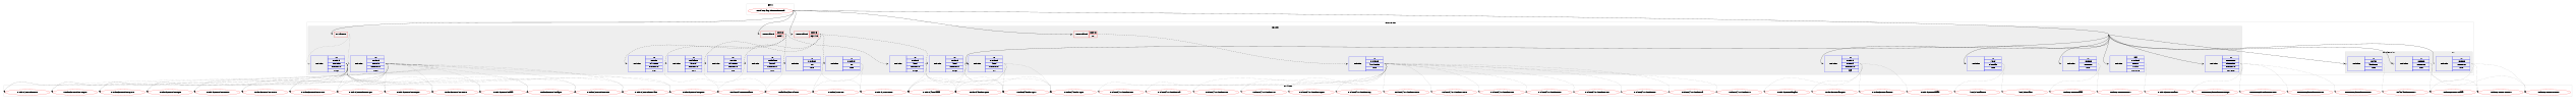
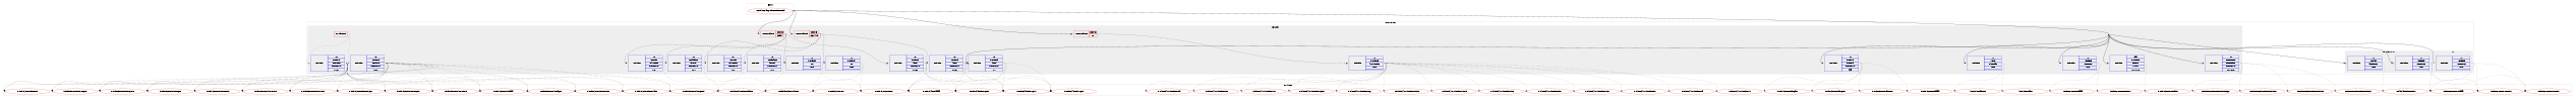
  digraph {
    compound=true
    concentrate=true
    fontname=Helvetica
    fontsize=10
    newrank=true
    rankdir=TB
    ranksep=1.5
    node [color=red fontname=Helvetica fontsize=10]
    edge [arrowhead=vee headport=w style=dotted tailport=e weight=100]
    n1 [label="x11-drivers/xf86-video-geode-2.11.19" width=4]
    n2 [color=blue label=<<TABLE BORDER="0" CELLBORDER="1" CELLSPACING="0" CELLPADDING="4" WIDTH="220"><TR><TD ROWSPAN="6" CELLPADDING="30">pack_dep</TD></TR><TR><TD WIDTH="110">no</TD></TR><TR><TD>sys-devel</TD></TR><TR><TD>automake</TD></TR><TR><TD>greaterequal</TD></TR><TR><TD>1.16.1</TD></TR></TABLE>> shape=none]
    n3 [color=blue label=<<TABLE BORDER="0" CELLBORDER="1" CELLSPACING="0" CELLPADDING="4" WIDTH="220"><TR><TD ROWSPAN="6" CELLPADDING="30">pack_dep</TD></TR><TR><TD WIDTH="110">no</TD></TR><TR><TD>sys-devel</TD></TR><TR><TD>automake</TD></TR><TR><TD>greaterequal</TD></TR><TR><TD>1.15.1</TD></TR></TABLE>> shape=none]
    n4 [label=<<TABLE BORDER="0" CELLBORDER="1" CELLSPACING="0" CELLPADDING="4"><TR><TD CELLPADDING="10">any_of_group</TD></TR></TABLE>> shape=none]
    n5 [color=blue label=<<TABLE BORDER="0" CELLBORDER="1" CELLSPACING="0" CELLPADDING="4" WIDTH="220"><TR><TD ROWSPAN="6" CELLPADDING="30">pack_dep</TD></TR><TR><TD WIDTH="110">no</TD></TR><TR><TD>sys-devel</TD></TR><TR><TD>libtool</TD></TR><TR><TD>greaterequal</TD></TR><TR><TD>2.2.6a</TD></TR></TABLE>> shape=none]
    n6 [color=blue label=<<TABLE BORDER="0" CELLBORDER="1" CELLSPACING="0" CELLPADDING="4" WIDTH="220"><TR><TD ROWSPAN="6" CELLPADDING="30">pack_dep</TD></TR><TR><TD WIDTH="110">no</TD></TR><TR><TD>sys-devel</TD></TR><TR><TD>m4</TD></TR><TR><TD>none</TD></TR><TR><TD></TD></TR></TABLE>> shape=none]
    n7 [color=blue label=<<TABLE BORDER="0" CELLBORDER="1" CELLSPACING="0" CELLPADDING="4" WIDTH="220"><TR><TD ROWSPAN="6" CELLPADDING="30">pack_dep</TD></TR><TR><TD WIDTH="110">no</TD></TR><TR><TD>x11-misc</TD></TR><TR><TD>util-macros</TD></TR><TR><TD>greaterequal</TD></TR><TR><TD>1.18</TD></TR></TABLE>> shape=none]
    n8 [color=blue label=<<TABLE BORDER="0" CELLBORDER="1" CELLSPACING="0" CELLPADDING="4" WIDTH="220"><TR><TD ROWSPAN="6" CELLPADDING="30">pack_dep</TD></TR><TR><TD WIDTH="110">no</TD></TR><TR><TD>media-fonts</TD></TR><TR><TD>font-util</TD></TR><TR><TD>greaterequal</TD></TR><TR><TD>1.2.0</TD></TR></TABLE>> shape=none]
    n9 [label=<<TABLE BORDER="0" CELLBORDER="1" CELLSPACING="0" CELLPADDING="4"><TR><TD ROWSPAN="3" CELLPADDING="10">use_conditional</TD></TR><TR><TD>positive</TD></TR><TR><TD>ppc-aix</TD></TR></TABLE>> shape=none]
    n10 [color=blue label=<<TABLE BORDER="0" CELLBORDER="1" CELLSPACING="0" CELLPADDING="4" WIDTH="220"><TR><TD ROWSPAN="6" CELLPADDING="30">pack_dep</TD></TR><TR><TD WIDTH="110">no</TD></TR><TR><TD>sys-devel</TD></TR><TR><TD>libtool</TD></TR><TR><TD>greaterequal</TD></TR><TR><TD>2.2.6a</TD></TR></TABLE>> shape=none]
    n11 [color=blue label=<<TABLE BORDER="0" CELLBORDER="1" CELLSPACING="0" CELLPADDING="4" WIDTH="220"><TR><TD ROWSPAN="6" CELLPADDING="30">pack_dep</TD></TR><TR><TD WIDTH="110">no</TD></TR><TR><TD>sys-devel</TD></TR><TR><TD>m4</TD></TR><TR><TD>none</TD></TR><TR><TD></TD></TR></TABLE>> shape=none]
    n12 [color=blue label=<<TABLE BORDER="0" CELLBORDER="1" CELLSPACING="0" CELLPADDING="4" WIDTH="220"><TR><TD ROWSPAN="6" CELLPADDING="30">pack_dep</TD></TR><TR><TD WIDTH="110">no</TD></TR><TR><TD>x11-misc</TD></TR><TR><TD>util-macros</TD></TR><TR><TD>greaterequal</TD></TR><TR><TD>1.18</TD></TR></TABLE>> shape=none]
    n13 [color=blue label=<<TABLE BORDER="0" CELLBORDER="1" CELLSPACING="0" CELLPADDING="4" WIDTH="220"><TR><TD ROWSPAN="6" CELLPADDING="30">pack_dep</TD></TR><TR><TD WIDTH="110">no</TD></TR><TR><TD>media-fonts</TD></TR><TR><TD>font-util</TD></TR><TR><TD>greaterequal</TD></TR><TR><TD>1.2.0</TD></TR></TABLE>> shape=none]
    n14 [label=<<TABLE BORDER="0" CELLBORDER="1" CELLSPACING="0" CELLPADDING="4"><TR><TD ROWSPAN="3" CELLPADDING="10">use_conditional</TD></TR><TR><TD>positive</TD></TR><TR><TD>x86-winnt</TD></TR></TABLE>> shape=none]
    n15 [color=blue label=<<TABLE BORDER="0" CELLBORDER="1" CELLSPACING="0" CELLPADDING="4" WIDTH="220"><TR><TD ROWSPAN="6" CELLPADDING="30">pack_dep</TD></TR><TR><TD WIDTH="110">no</TD></TR><TR><TD>sys-kernel</TD></TR><TR><TD>linux-headers</TD></TR><TR><TD>none</TD></TR><TR><TD></TD></TR></TABLE>> shape=none]
    n16 [label=<<TABLE BORDER="0" CELLBORDER="1" CELLSPACING="0" CELLPADDING="4"><TR><TD ROWSPAN="3" CELLPADDING="10">use_conditional</TD></TR><TR><TD>positive</TD></TR><TR><TD>ztv</TD></TR></TABLE>> shape=none]
    n17 [color=blue label=<<TABLE BORDER="0" CELLBORDER="1" CELLSPACING="0" CELLPADDING="4" WIDTH="220"><TR><TD ROWSPAN="6" CELLPADDING="30">pack_dep</TD></TR><TR><TD WIDTH="110">no</TD></TR><TR><TD>app-portage</TD></TR><TR><TD>elt-patches</TD></TR><TR><TD>greaterequal</TD></TR><TR><TD>20170815</TD></TR></TABLE>> shape=none]
    n18 [color=blue label=<<TABLE BORDER="0" CELLBORDER="1" CELLSPACING="0" CELLPADDING="4" WIDTH="220"><TR><TD ROWSPAN="6" CELLPADDING="30">pack_dep</TD></TR><TR><TD WIDTH="110">no</TD></TR><TR><TD>sys-devel</TD></TR><TR><TD>autoconf</TD></TR><TR><TD>greaterequal</TD></TR><TR><TD>2.69</TD></TR></TABLE>> shape=none]
    n19 [color=blue label=<<TABLE BORDER="0" CELLBORDER="1" CELLSPACING="0" CELLPADDING="4" WIDTH="220"><TR><TD ROWSPAN="6" CELLPADDING="30">pack_dep</TD></TR><TR><TD WIDTH="110">no</TD></TR><TR><TD>sys-devel</TD></TR><TR><TD>libtool</TD></TR><TR><TD>greaterequal</TD></TR><TR><TD>2.4</TD></TR></TABLE>> shape=none]
    n20 [color=blue label=<<TABLE BORDER="0" CELLBORDER="1" CELLSPACING="0" CELLPADDING="4" WIDTH="220"><TR><TD ROWSPAN="6" CELLPADDING="30">pack_dep</TD></TR><TR><TD WIDTH="110">no</TD></TR><TR><TD>virtual</TD></TR><TR><TD>pkgconfig</TD></TR><TR><TD>none</TD></TR><TR><TD></TD></TR></TABLE>> shape=none]
    n21 [color=blue label=<<TABLE BORDER="0" CELLBORDER="1" CELLSPACING="0" CELLPADDING="4" WIDTH="220"><TR><TD ROWSPAN="6" CELLPADDING="30">pack_dep</TD></TR><TR><TD WIDTH="110">no</TD></TR><TR><TD>x11-base</TD></TR><TR><TD>xorg-proto</TD></TR><TR><TD>none</TD></TR><TR><TD></TD></TR></TABLE>> shape=none]
    n22 [color=blue label=<<TABLE BORDER="0" CELLBORDER="1" CELLSPACING="0" CELLPADDING="4" WIDTH="220"><TR><TD ROWSPAN="6" CELLPADDING="30">pack_dep</TD></TR><TR><TD WIDTH="110">weak</TD></TR><TR><TD>sys-devel</TD></TR><TR><TD>gettext</TD></TR><TR><TD>smaller</TD></TR><TR><TD>0.18.1.1-r3</TD></TR></TABLE>> shape=none]
    n23 [color=blue label=<<TABLE BORDER="0" CELLBORDER="1" CELLSPACING="0" CELLPADDING="4" WIDTH="220"><TR><TD ROWSPAN="6" CELLPADDING="30">pack_dep</TD></TR><TR><TD WIDTH="110">no</TD></TR><TR><TD>x11-base</TD></TR><TR><TD>xorg-server</TD></TR><TR><TD>none</TD></TR><TR><TD></TD></TR></TABLE>> shape=none]
    n24 [color=blue label=<<TABLE BORDER="0" CELLBORDER="1" CELLSPACING="0" CELLPADDING="4" WIDTH="220"><TR><TD ROWSPAN="6" CELLPADDING="30">pack_dep</TD></TR><TR><TD WIDTH="110">no</TD></TR><TR><TD>x11-libs</TD></TR><TR><TD>libpciaccess</TD></TR><TR><TD>none</TD></TR><TR><TD></TD></TR></TABLE>> shape=none]
    n25 [color=blue label=<<TABLE BORDER="0" CELLBORDER="1" CELLSPACING="0" CELLPADDING="4" WIDTH="220"><TR><TD ROWSPAN="6" CELLPADDING="30">pack_dep</TD></TR><TR><TD WIDTH="110">no</TD></TR><TR><TD>x11-base</TD></TR><TR><TD>xorg-server</TD></TR><TR><TD>none</TD></TR><TR><TD></TD></TR></TABLE>> shape=none]
    n26 [label="sys-devel/automake-1.10.3-r3" width=4]
    n27 [label="sys-devel/automake-1.11.6-r3" width=4]
    n28 [label="sys-devel/automake-1.12.6-r2" width=4]
    n29 [label="sys-devel/automake-1.12.4-r2" width=4]
    n30 [label="sys-devel/automake-1.14.1-r2" width=4]
    n31 [label="sys-devel/automake-1.15.1-r2" width=4]
    n32 [label="sys-devel/automake-1.16-r2" width=4]
    n33 [label="sys-devel/automake-1.16.1-r1" width=4]
    n34 [label="sys-devel/automake-1.4_p6-r2" width=4]
    n35 [label="sys-devel/automake-1.5-r2" width=4]
    n36 [label="sys-devel/automake-1.6.3-r2" width=4]
    n37 [label="sys-devel/automake-1.7.9-r3" width=4]
    n38 [label="sys-devel/automake-1.8.5-r5" width=4]
    n39 [label="sys-devel/automake-1.9.6-r5" width=4]
    n40 [label="sys-devel/automake-9299" width=4]
    n41 [label="sys-devel/libtool-2.4.6-r3" width=4]
    n42 [label="sys-devel/libtool-2.4.6-r4" width=4]
    n43 [label="sys-devel/libtool-2.4.6-r5" width=4]
    n44 [label="sys-devel/libtool-9999" width=4]
    n45 [label="sys-devel/m4-1.4.17" width=4]
    n46 [label="sys-devel/m4-1.4.18-r1" width=4]
    n47 [label="x11-base/xorg-server-1.20.3" width=4]
    n48 [label="x11-base/xorg-server-1.20.4" width=4]
    n49 [label="x11-base/xorg-server-9999" width=4]
    n50 [label="x11-misc/util-macros-1.19.2-r1" width=4]
    n51 [label="media-fonts/font-util-1.3.1" width=4]
    n52 [label="app-portage/elt-patches-20170317" width=4]
    n53 [label="app-portage/elt-patches-20170422" width=4]
    n54 [label="app-portage/elt-patches-20170815" width=4]
    n55 [label="app-portage/elt-patches-20170826.1" width=4]
    n56 [label="sys-kernel/linux-headers-3.18" width=4]
    n57 [label="sys-kernel/linux-headers-4.13" width=4]
    n58 [label="sys-kernel/linux-headers-4.14-r1" width=4]
    n59 [label="sys-kernel/linux-headers-4.15-r1" width=4]
    n60 [label="sys-kernel/linux-headers-4.16" width=4]
    n61 [label="sys-kernel/linux-headers-4.16-r2" width=4]
    n62 [label="sys-kernel/linux-headers-4.17" width=4]
    n63 [label="sys-kernel/linux-headers-4.18" width=4]
    n64 [label="sys-kernel/linux-headers-4.19" width=4]
-   n65 [label="sys-kernel/linux-headers-4.20" width=4]
    n66 [label="sys-kernel/linux-headers-4.4" width=4]
    n67 [label="sys-kernel/linux-headers-4.9" width=4]
    n68 [label="sys-kernel/linux-headers-5.0" width=4]
    n69 [label="sys-kernel/linux-headers-5.0-r1" width=4]
    n70 [label="sys-devel/autoconf-2.13-r1" width=4]
    n71 [label="sys-devel/autoconf-2.64-r1" width=4]
    n72 [label="sys-devel/autoconf-2.69-r4" width=4]
    n73 [label="sys-devel/autoconf-9999" width=4]
    n74 [label="virtual/pkgconfig-0-r1" width=4]
    n75 [label="virtual/pkgconfig-1" width=4]
    n76 [label="x11-base/xorg-proto-2018.4" width=4]
    n77 [label="x11-base/xorg-proto-9999" width=4]
    n78 [label="sys-devel/gettext-0.19.8.1" width=4]
    n79 [label="x11-libs/libpciaccess-0.14" width=4]
    subgraph cluster_1 {
      color=gray
      label=<<i>ebuild</i>>
      rank=same
      n1
    }
    subgraph cluster_2 {
      color=gray
      label=<<i>dependencies</i>>
      subgraph cluster_3 {
        color=gray
        fillcolor="#eeeeee"
        label=<<i>compile</i>>
        style=filled
        subgraph sub_4 {
          color=gray
          fillcolor="#eeeeee"
          label=<<i>compile</i>>
          style=filled
          n4
          subgraph sub_5 {
            color=gray
            fillcolor="#eeeeee"
            label=<<i>compile</i>>
            style=filled
            n2
          }
          subgraph sub_6 {
            color=gray
            fillcolor="#eeeeee"
            label=<<i>compile</i>>
            style=filled
            n3
          }
        }
        subgraph sub_7 {
          color=gray
          fillcolor="#eeeeee"
          label=<<i>compile</i>>
          style=filled
          n9
          subgraph sub_8 {
            color=gray
            fillcolor="#eeeeee"
            label=<<i>compile</i>>
            style=filled
            n5
          }
          subgraph sub_9 {
            color=gray
            fillcolor="#eeeeee"
            label=<<i>compile</i>>
            style=filled
            n6
          }
          subgraph sub_10 {
            color=gray
            fillcolor="#eeeeee"
            label=<<i>compile</i>>
            style=filled
            n7
          }
          subgraph sub_11 {
            color=gray
            fillcolor="#eeeeee"
            label=<<i>compile</i>>
            style=filled
            n8
          }
        }
        subgraph sub_12 {
          color=gray
          fillcolor="#eeeeee"
          label=<<i>compile</i>>
          style=filled
          n14
          subgraph sub_13 {
            color=gray
            fillcolor="#eeeeee"
            label=<<i>compile</i>>
            style=filled
            n10
          }
          subgraph sub_14 {
            color=gray
            fillcolor="#eeeeee"
            label=<<i>compile</i>>
            style=filled
            n11
          }
          subgraph sub_15 {
            color=gray
            fillcolor="#eeeeee"
            label=<<i>compile</i>>
            style=filled
            n12
          }
          subgraph sub_16 {
            color=gray
            fillcolor="#eeeeee"
            label=<<i>compile</i>>
            style=filled
            n13
          }
        }
        subgraph sub_17 {
          color=gray
          fillcolor="#eeeeee"
          label=<<i>compile</i>>
          style=filled
          n16
          subgraph sub_18 {
            color=gray
            fillcolor="#eeeeee"
            label=<<i>compile</i>>
            style=filled
            n15
          }
        }
        subgraph sub_19 {
          color=gray
          fillcolor="#eeeeee"
          label=<<i>compile</i>>
          style=filled
          n17
        }
        subgraph sub_20 {
          color=gray
          fillcolor="#eeeeee"
          label=<<i>compile</i>>
          style=filled
          n18
        }
        subgraph sub_21 {
          color=gray
          fillcolor="#eeeeee"
          label=<<i>compile</i>>
          style=filled
          n19
        }
        subgraph sub_22 {
          color=gray
          fillcolor="#eeeeee"
          label=<<i>compile</i>>
          style=filled
          n20
        }
        subgraph sub_23 {
          color=gray
          fillcolor="#eeeeee"
          label=<<i>compile</i>>
          style=filled
          n21
        }
        subgraph sub_24 {
          color=gray
          fillcolor="#eeeeee"
          label=<<i>compile</i>>
          style=filled
          n22
        }
      }
      subgraph cluster_25 {
        color=gray
        fillcolor="#eeeeee"
        label=<<i>compile and run</i>>
        style=filled
        subgraph sub_26 {
          color=gray
          fillcolor="#eeeeee"
          label=<<i>compile and run</i>>
          style=filled
          n23
        }
        subgraph sub_27 {
          color=gray
          fillcolor="#eeeeee"
          label=<<i>compile and run</i>>
          style=filled
          n24
        }
      }
      subgraph cluster_28 {
        color=gray
        fillcolor="#eeeeee"
        label=<<i>run</i>>
        style=filled
        subgraph sub_29 {
          color=gray
          fillcolor="#eeeeee"
          label=<<i>run</i>>
          style=filled
          n25
        }
      }
    }
    subgraph cluster_30 {
      color=gray
      label=<<i>candidates</i>>
      rank=same
      subgraph sub_31 {
        color=black
        label=<<i>candidates</i>>
        nodesep=1
        rank=same
        n26
        n27
        n28
        n29
        n30
        n31
        n32
        n33
        n34
        n35
        n36
        n37
        n38
        n39
        n40
      }
      subgraph sub_32 {
        color=black
        label=<<i>candidates</i>>
        nodesep=1
        rank=same
        n26
        n27
        n28
        n29
        n30
        n31
        n32
        n33
        n34
        n35
        n36
        n37
        n38
        n39
        n40
      }
      subgraph sub_33 {
        color=black
        label=<<i>candidates</i>>
        nodesep=1
        rank=same
        n41
        n42
        n43
        n44
      }
      subgraph sub_34 {
        color=black
        label=<<i>candidates</i>>
        nodesep=1
        rank=same
        n45
        n46
      }
      subgraph sub_35 {
        color=black
        label=<<i>candidates</i>>
        nodesep=1
        rank=same
        n47
        n48
        n49
      }
      subgraph sub_36 {
        color=black
        label=<<i>candidates</i>>
        nodesep=1
        rank=same
        n41
        n42
        n43
        n44
      }
      subgraph sub_37 {
        color=black
        label=<<i>candidates</i>>
        nodesep=1
        rank=same
        n50
      }
      subgraph sub_38 {
        color=black
        label=<<i>candidates</i>>
        nodesep=1
        rank=same
        n51
      }
      subgraph sub_39 {
        color=black
        label=<<i>candidates</i>>
        nodesep=1
        rank=same
        n45
        n46
      }
      subgraph sub_40 {
        color=black
        label=<<i>candidates</i>>
        nodesep=1
        rank=same
        n50
      }
      subgraph sub_41 {
        color=black
        label=<<i>candidates</i>>
        nodesep=1
        rank=same
        n52
        n53
        n54
        n55
      }
      subgraph sub_42 {
        color=black
        label=<<i>candidates</i>>
        nodesep=1
        rank=same
        n51
      }
      subgraph sub_43 {
        color=black
        label=<<i>candidates</i>>
        nodesep=1
        rank=same
        n56
        n57
        n58
        n59
        n60
        n61
        n62
        n63
        n64
-       n65
        n66
        n67
        n68
        n69
      }
      subgraph sub_44 {
        color=black
        label=<<i>candidates</i>>
        nodesep=1
        rank=same
        n70
        n71
        n72
        n73
      }
      subgraph sub_45 {
        color=black
        label=<<i>candidates</i>>
        nodesep=1
        rank=same
        n41
        n42
        n43
        n44
      }
      subgraph sub_46 {
        color=black
        label=<<i>candidates</i>>
        nodesep=1
        rank=same
        n74
        n75
      }
      subgraph sub_47 {
        color=black
        label=<<i>candidates</i>>
        nodesep=1
        rank=same
        n76
        n77
      }
      subgraph sub_48 {
        color=black
        label=<<i>candidates</i>>
        nodesep=1
        rank=same
        n78
      }
      subgraph sub_49 {
        color=black
        label=<<i>candidates</i>>
        nodesep=1
        rank=same
        n79
      }
      subgraph sub_50 {
        color=black
        label=<<i>candidates</i>>
        nodesep=1
        rank=same
        n47
        n48
        n49
      }
    }
-   n1 -> n4 [style=solid weight=20]
    n1 -> n9 [style=solid weight=20]
    n1 -> n14 [style=solid weight=20]
    n1 -> n16 [style=solid weight=20]
    n1 -> n17 [style=solid weight=20]
    n1 -> n18 [style=solid weight=20]
    n1 -> n19 [style=solid weight=20]
    n1 -> n20 [style=solid weight=20]
    n1 -> n21 [style=solid weight=20]
    n1 -> n22 [style=solid weight=20]
    n1 -> n23 [arrowhead=odotvee style=solid weight=20]
    n1 -> n24 [arrowhead=odotvee style=solid weight=20]
    n1 -> n25 [arrowhead=odot style=solid weight=20]
    n2 -> n26
    n2 -> n27
    n2 -> n28
    n2 -> n29
    n2 -> n30
    n2 -> n31
    n2 -> n32
    n2 -> n33
    n2 -> n34
    n2 -> n35
    n2 -> n36
    n2 -> n37
    n2 -> n38
    n2 -> n39
    n2 -> n40
    n3 -> n26
    n3 -> n27
    n3 -> n28
    n3 -> n29
    n3 -> n30
    n3 -> n31
    n3 -> n32
    n3 -> n33
    n3 -> n34
    n3 -> n35
    n3 -> n36
    n3 -> n37
    n3 -> n38
    n3 -> n39
    n3 -> n40
    n4 -> n2 [arrowhead=oinv weight=20]
    n4 -> n3 [arrowhead=oinv weight=20]
    n5 -> n41
    n5 -> n42
    n5 -> n43
    n5 -> n44
    n6 -> n45
    n6 -> n46
    n7 -> n50
    n8 -> n51
    n9 -> n5 [style=dashed weight=20]
    n9 -> n6 [style=dashed weight=20]
    n9 -> n7 [style=dashed weight=20]
    n9 -> n8 [style=dashed weight=20]
    n10 -> n41
    n10 -> n42
    n10 -> n43
    n10 -> n44
    n11 -> n45
    n11 -> n46
    n12 -> n50
    n13 -> n51
    n14 -> n10 [style=dashed weight=20]
    n14 -> n11 [style=dashed weight=20]
    n14 -> n12 [style=dashed weight=20]
    n14 -> n13 [style=dashed weight=20]
    n15 -> n56
    n15 -> n57
    n15 -> n58
    n15 -> n59
    n15 -> n60
    n15 -> n61
    n15 -> n62
    n15 -> n63
    n15 -> n64
-   n15 -> n65
    n15 -> n66
    n15 -> n67
    n15 -> n68
    n15 -> n69
    n16 -> n15 [style=dashed weight=20]
    n17 -> n52
    n17 -> n53
    n17 -> n54
    n17 -> n55
    n18 -> n70
    n18 -> n71
    n18 -> n72
    n18 -> n73
    n19 -> n41
    n19 -> n42
    n19 -> n43
    n19 -> n44
    n20 -> n74
    n20 -> n75
    n21 -> n76
    n21 -> n77
    n22 -> n78
    n23 -> n47
    n23 -> n48
    n23 -> n49
    n24 -> n79
    n25 -> n47
    n25 -> n48
    n25 -> n49
  }
